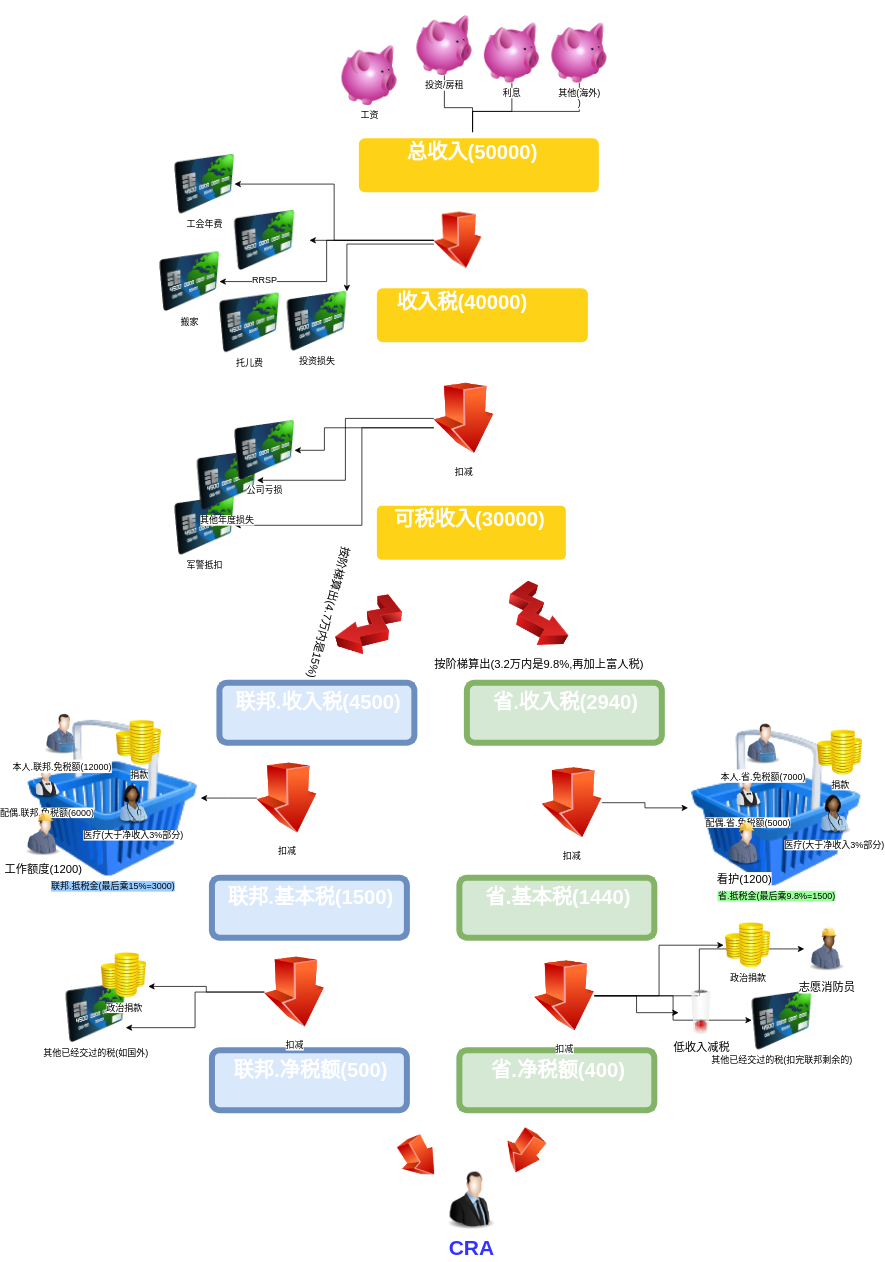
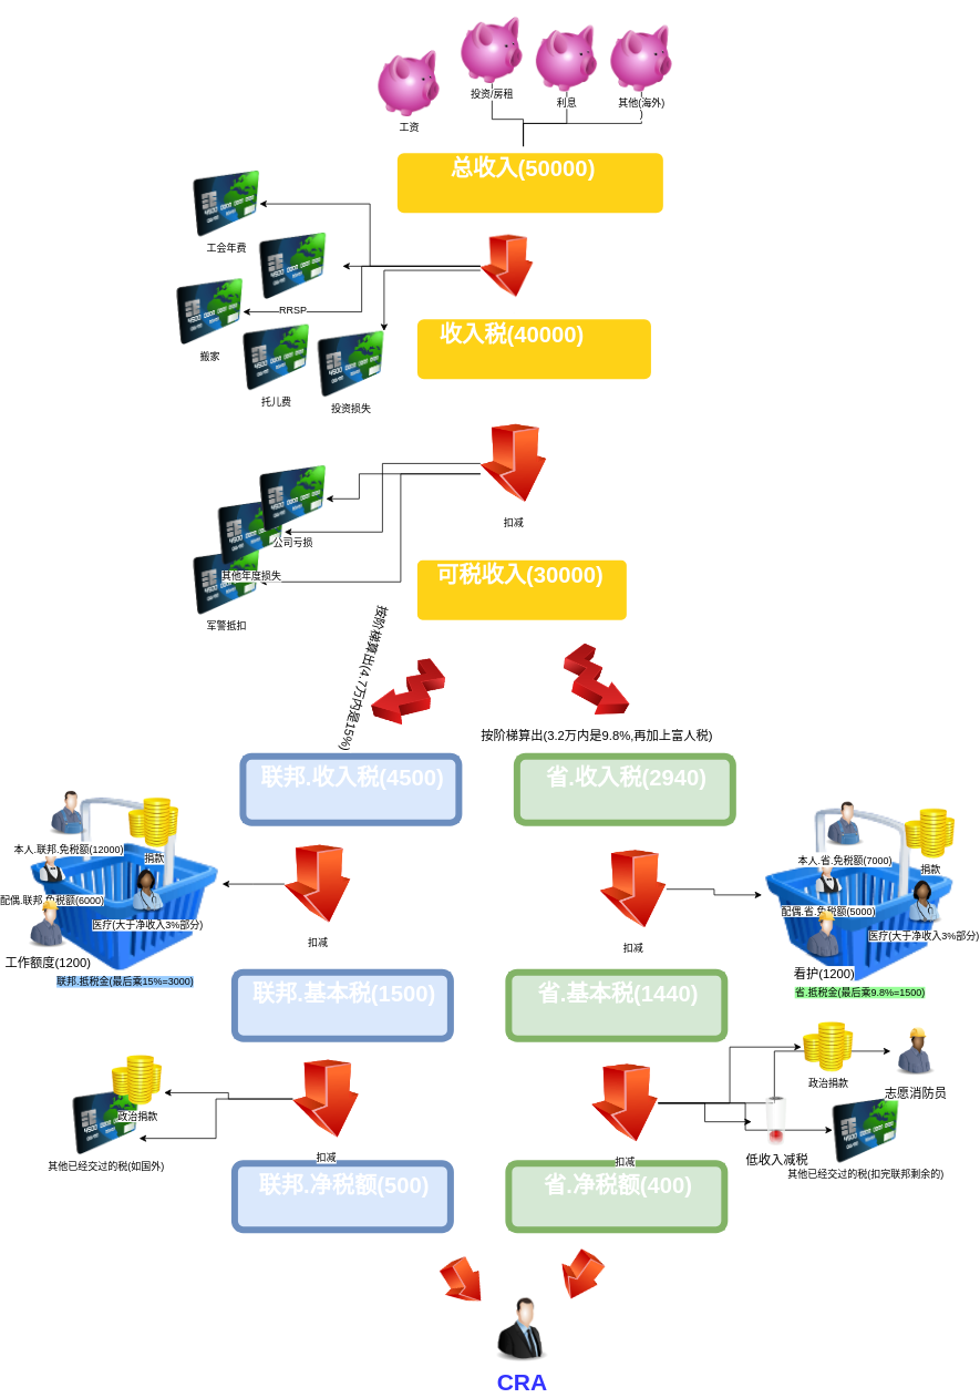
  <mxCell id="0" />
  <mxCell id="1" parent="0" />
  <mxCell id="2" value="" style="line;strokeWidth=2;html=1;rounded=0;shadow=0;fontSize=27;align=center;fillColor=none;strokeColor=#FFFFFF;" parent="1" vertex="1"><mxGeometry x="491" y="605" width="240" height="10" as="geometry" /></mxCell>
  <mxCell id="3" style="edgeStyle=orthogonalEdgeStyle;rounded=0;orthogonalLoop=1;jettySize=auto;html=1;" edge="1" parent="1" source="7" target="22"><mxGeometry relative="1" as="geometry" /></mxCell>
  <mxCell id="4" style="edgeStyle=orthogonalEdgeStyle;rounded=0;orthogonalLoop=1;jettySize=auto;html=1;" edge="1" parent="1" source="7" target="26"><mxGeometry relative="1" as="geometry" /></mxCell>
  <mxCell id="5" style="edgeStyle=orthogonalEdgeStyle;rounded=0;orthogonalLoop=1;jettySize=auto;html=1;" edge="1" parent="1" source="7" target="25"><mxGeometry relative="1" as="geometry" /></mxCell>
  <mxCell id="6" style="edgeStyle=orthogonalEdgeStyle;rounded=0;orthogonalLoop=1;jettySize=auto;html=1;" edge="1" parent="1" source="7" target="24"><mxGeometry relative="1" as="geometry"><Array as="points"><mxPoint x="455" y="325" /></Array></mxGeometry></mxCell>
  <mxCell id="7" value="扣减" style="image;html=1;labelBackgroundColor=#ffffff;image=img/lib/clip_art/finance/Arrow_Down_128x128.png" vertex="1" parent="1"><mxGeometry x="571" y="270" width="64" height="100" as="geometry" /></mxCell>
  <mxCell id="8" value="工资" style="image;html=1;labelBackgroundColor=#ffffff;image=img/lib/clip_art/finance/Piggy_Bank_128x128.png" vertex="1" parent="1"><mxGeometry x="445" y="60" width="80" height="80" as="geometry" /></mxCell>
  <mxCell id="9" value="" style="edgeStyle=orthogonalEdgeStyle;rounded=0;orthogonalLoop=1;jettySize=auto;html=1;" edge="1" parent="1" source="10" target="17"><mxGeometry relative="1" as="geometry" /></mxCell>
  <mxCell id="10" value="投资/房租" style="image;html=1;labelBackgroundColor=#ffffff;image=img/lib/clip_art/finance/Piggy_Bank_128x128.png" vertex="1" parent="1"><mxGeometry x="545" y="20" width="80" height="80" as="geometry" /></mxCell>
  <mxCell id="11" style="edgeStyle=orthogonalEdgeStyle;rounded=0;orthogonalLoop=1;jettySize=auto;html=1;" edge="1" parent="1" source="12" target="17"><mxGeometry relative="1" as="geometry" /></mxCell>
  <mxCell id="12" value="利息" style="image;html=1;labelBackgroundColor=#ffffff;image=img/lib/clip_art/finance/Piggy_Bank_128x128.png" vertex="1" parent="1"><mxGeometry x="635" y="30" width="80" height="80" as="geometry" /></mxCell>
  <mxCell id="13" style="edgeStyle=orthogonalEdgeStyle;rounded=0;orthogonalLoop=1;jettySize=auto;html=1;" edge="1" parent="1" source="14" target="17"><mxGeometry relative="1" as="geometry" /></mxCell>
  <mxCell id="14" value="其他(海外)&lt;br&gt;)" style="image;html=1;labelBackgroundColor=#ffffff;image=img/lib/clip_art/finance/Piggy_Bank_128x128.png" vertex="1" parent="1"><mxGeometry x="725" y="30" width="80" height="80" as="geometry" /></mxCell>
  <mxCell id="15" value="" style="group" vertex="1" connectable="0" parent="1"><mxGeometry x="455" y="180" width="340" height="80" as="geometry" /></mxCell>
  <mxCell id="16" value="" style="whiteSpace=wrap;html=1;rounded=1;shadow=0;strokeWidth=8;fontSize=20;align=center;fillColor=#FED217;strokeColor=#FFFFFF;" parent="15" vertex="1"><mxGeometry x="11.972" width="328.028" height="80" as="geometry" /></mxCell>
  <mxCell id="17" value="总收入(50000)" style="text;html=1;strokeColor=none;fillColor=none;align=center;verticalAlign=middle;whiteSpace=wrap;rounded=0;shadow=0;fontSize=27;fontColor=#FFFFFF;fontStyle=1" parent="15" vertex="1"><mxGeometry y="6.15" width="335.21" height="33.85" as="geometry" /></mxCell>
  <mxCell id="18" value="" style="group" vertex="1" connectable="0" parent="1"><mxGeometry x="461" y="380" width="300" height="80" as="geometry" /></mxCell>
  <mxCell id="19" value="" style="whiteSpace=wrap;html=1;rounded=1;shadow=0;strokeWidth=8;fontSize=20;align=center;fillColor=#FED217;strokeColor=#FFFFFF;" vertex="1" parent="18"><mxGeometry x="30.003" width="289.437" height="80" as="geometry" /></mxCell>
  <mxCell id="20" value="收入税(40000)" style="text;html=1;strokeColor=none;fillColor=none;align=center;verticalAlign=middle;whiteSpace=wrap;rounded=0;shadow=0;fontSize=27;fontColor=#FFFFFF;fontStyle=1" vertex="1" parent="18"><mxGeometry y="6.15" width="295.774" height="33.85" as="geometry" /></mxCell>
  <mxCell id="21" value="联邦.抵税金(最后乘15%=3000)" style="image;html=1;labelBackgroundColor=#99CCFF;image=img/lib/clip_art/finance/Shopping_Cart_128x128.png" vertex="1" parent="1"><mxGeometry x="25" y="960" width="235" height="207.5" as="geometry" /></mxCell>
  <mxCell id="22" value="RRSP" style="image;html=1;labelBackgroundColor=#ffffff;image=img/lib/clip_art/finance/Credit_Card_128x128.png" vertex="1" parent="1"><mxGeometry x="285" y="280" width="120" height="80" as="geometry" /></mxCell>
  <mxCell id="23" value="托儿费" style="image;html=1;labelBackgroundColor=#ffffff;image=img/lib/clip_art/finance/Credit_Card_128x128.png" vertex="1" parent="1"><mxGeometry x="285" y="390" width="80" height="80" as="geometry" /></mxCell>
- <mxCell id="24" value="投资损失" style="image;html=1;labelBackgroundColor=#ffffff;image=img/lib/clip_art/finance/Credit_Card_128x128.png" vertex="1" parent="1"><mxGeometry x="375" y="388" width="80" height="80" as="geometry" /></mxCell>
+ <mxCell id="24" value="投资损失" style="image;html=1;labelBackgroundColor=#ffffff;image=img/lib/clip_art/finance/Credit_Card_128x128.png" vertex="1" parent="1"><mxGeometry x="375" y="398" width="80" height="80" as="geometry" /></mxCell>
  <mxCell id="25" value="搬家" style="image;html=1;labelBackgroundColor=#ffffff;image=img/lib/clip_art/finance/Credit_Card_128x128.png" vertex="1" parent="1"><mxGeometry x="205" y="335" width="80" height="80" as="geometry" /></mxCell>
  <mxCell id="26" value="工会年费" style="image;html=1;labelBackgroundColor=#ffffff;image=img/lib/clip_art/finance/Credit_Card_128x128.png" vertex="1" parent="1"><mxGeometry x="225" y="205" width="80" height="80" as="geometry" /></mxCell>
  <mxCell id="27" value="" style="group" vertex="1" connectable="0" parent="1"><mxGeometry x="491" y="670" width="260" height="80" as="geometry" /></mxCell>
  <mxCell id="28" value="" style="whiteSpace=wrap;html=1;rounded=1;shadow=0;strokeWidth=8;fontSize=20;align=center;fillColor=#FED217;strokeColor=#FFFFFF;arcSize=13;" vertex="1" parent="27"><mxGeometry width="260" height="80" as="geometry" /></mxCell>
  <mxCell id="29" value="可税收入(30000)" style="text;html=1;strokeColor=none;fillColor=none;align=center;verticalAlign=middle;whiteSpace=wrap;rounded=0;shadow=0;fontSize=27;fontColor=#FFFFFF;fontStyle=1" vertex="1" parent="27"><mxGeometry y="6.15" width="256.337" height="33.85" as="geometry" /></mxCell>
  <mxCell id="30" style="edgeStyle=orthogonalEdgeStyle;rounded=0;orthogonalLoop=1;jettySize=auto;html=1;entryX=1;entryY=0.5;entryDx=0;entryDy=0;" edge="1" parent="1" source="33" target="36"><mxGeometry relative="1" as="geometry"><Array as="points"><mxPoint x="425" y="570" /><mxPoint x="425" y="600" /></Array></mxGeometry></mxCell>
  <mxCell id="31" style="edgeStyle=orthogonalEdgeStyle;rounded=0;orthogonalLoop=1;jettySize=auto;html=1;" edge="1" parent="1" source="33" target="35"><mxGeometry relative="1" as="geometry" /></mxCell>
  <mxCell id="32" style="edgeStyle=orthogonalEdgeStyle;rounded=0;orthogonalLoop=1;jettySize=auto;html=1;entryX=1;entryY=0.5;entryDx=0;entryDy=0;" edge="1" parent="1" source="33" target="34"><mxGeometry relative="1" as="geometry"><Array as="points"><mxPoint x="475" y="570" /><mxPoint x="475" y="700" /></Array></mxGeometry></mxCell>
  <mxCell id="33" value="扣减" style="image;html=1;labelBackgroundColor=#ffffff;image=img/lib/clip_art/finance/Arrow_Down_128x128.png" vertex="1" parent="1"><mxGeometry x="571" y="500" width="80" height="115" as="geometry" /></mxCell>
  <mxCell id="34" value="军警抵扣" style="image;html=1;labelBackgroundColor=#ffffff;image=img/lib/clip_art/finance/Credit_Card_128x128.png" vertex="1" parent="1"><mxGeometry x="225" y="660" width="80" height="80" as="geometry" /></mxCell>
  <mxCell id="35" value="其他年度损失" style="image;html=1;labelBackgroundColor=#ffffff;image=img/lib/clip_art/finance/Credit_Card_128x128.png" vertex="1" parent="1"><mxGeometry x="255" y="600" width="80" height="80" as="geometry" /></mxCell>
  <mxCell id="36" value="公司亏损" style="image;html=1;labelBackgroundColor=#ffffff;image=img/lib/clip_art/finance/Credit_Card_128x128.png" vertex="1" parent="1"><mxGeometry x="305" y="560" width="80" height="80" as="geometry" /></mxCell>
  <mxCell id="37" value="" style="group;labelBackgroundColor=#CC399B;fillColor=#dae8fc;strokeColor=#6c8ebf;" vertex="1" connectable="0" parent="1"><mxGeometry x="285" y="910" width="260" height="80" as="geometry" /></mxCell>
  <mxCell id="38" value="" style="whiteSpace=wrap;html=1;rounded=1;shadow=0;strokeWidth=8;fontSize=20;align=center;fillColor=#dae8fc;strokeColor=#6c8ebf;arcSize=13;labelBackgroundColor=#FF66FF;" vertex="1" parent="37"><mxGeometry width="260" height="80" as="geometry" /></mxCell>
  <mxCell id="39" value="联邦.收入税(4500)" style="text;html=1;strokeColor=none;fillColor=none;align=center;verticalAlign=middle;whiteSpace=wrap;rounded=0;shadow=0;fontSize=27;fontColor=#FFFFFF;fontStyle=1" vertex="1" parent="37"><mxGeometry x="3.66" y="10" width="256.337" height="33.85" as="geometry" /></mxCell>
  <mxCell id="40" value="配偶.联邦.免税额(6000)" style="image;html=1;labelBackgroundColor=#ffffff;image=img/lib/clip_art/people/Waiter_Woman_128x128.png" vertex="1" parent="1"><mxGeometry x="30" y="1010" width="50" height="60" as="geometry" /></mxCell>
  <mxCell id="41" value="医疗(大于净收入3%部分)" style="image;html=1;labelBackgroundColor=#ffffff;image=img/lib/clip_art/people/Nurse_Woman_Black_128x128.png" vertex="1" parent="1"><mxGeometry x="140" y="1040" width="60" height="60" as="geometry" /></mxCell>
  <mxCell id="42" value="捐款" style="image;html=1;labelBackgroundColor=#ffffff;image=img/lib/clip_art/finance/Coins_128x128.png" vertex="1" parent="1"><mxGeometry x="145" y="960" width="65" height="60" as="geometry" /></mxCell>
  <mxCell id="43" value="按阶梯算出(4.7万内是15%)" style="image;html=1;labelBackgroundColor=#ffffff;image=img/lib/clip_art/finance/Stock_Down_128x128.png;rotation=105;fontSize=15;" vertex="1" parent="1"><mxGeometry x="432" y="790" width="106" height="80.03" as="geometry" /></mxCell>
  <mxCell id="44" style="edgeStyle=orthogonalEdgeStyle;rounded=0;orthogonalLoop=1;jettySize=auto;html=1;fontSize=15;" edge="1" parent="1" source="45" target="21"><mxGeometry relative="1" as="geometry" /></mxCell>
  <mxCell id="45" value="扣减" style="image;html=1;labelBackgroundColor=#ffffff;image=img/lib/clip_art/finance/Arrow_Down_128x128.png" vertex="1" parent="1"><mxGeometry x="335" y="1006.25" width="80" height="115" as="geometry" /></mxCell>
  <mxCell id="46" value="" style="group;labelBackgroundColor=#CC399B;fillColor=#dae8fc;strokeColor=#6c8ebf;" vertex="1" connectable="0" parent="1"><mxGeometry x="275" y="1170" width="260" height="80" as="geometry" /></mxCell>
  <mxCell id="47" value="" style="whiteSpace=wrap;html=1;rounded=1;shadow=0;strokeWidth=8;fontSize=20;align=center;fillColor=#dae8fc;strokeColor=#6c8ebf;arcSize=13;labelBackgroundColor=#FF66FF;" vertex="1" parent="46"><mxGeometry width="260" height="80" as="geometry" /></mxCell>
  <mxCell id="48" value="联邦.基本税(1500)" style="text;html=1;strokeColor=none;fillColor=none;align=center;verticalAlign=middle;whiteSpace=wrap;rounded=0;shadow=0;fontSize=27;fontColor=#FFFFFF;fontStyle=1" vertex="1" parent="46"><mxGeometry x="3.66" y="10" width="256.337" height="33.85" as="geometry" /></mxCell>
  <mxCell id="49" value="" style="group;labelBackgroundColor=#CC399B;" vertex="1" connectable="0" parent="1"><mxGeometry x="275" y="1400" width="260" height="80" as="geometry" /></mxCell>
  <mxCell id="50" value="" style="whiteSpace=wrap;html=1;rounded=1;shadow=0;strokeWidth=8;fontSize=20;align=center;fillColor=#dae8fc;strokeColor=#6c8ebf;arcSize=13;labelBackgroundColor=#FF66FF;" vertex="1" parent="49"><mxGeometry width="260" height="80" as="geometry" /></mxCell>
  <mxCell id="51" value="联邦.净税额(500)" style="text;html=1;strokeColor=none;fillColor=none;align=center;verticalAlign=middle;whiteSpace=wrap;rounded=0;shadow=0;fontSize=27;fontColor=#FFFFFF;fontStyle=1" vertex="1" parent="49"><mxGeometry x="3.66" y="10" width="256.337" height="33.85" as="geometry" /></mxCell>
  <mxCell id="52" style="edgeStyle=orthogonalEdgeStyle;rounded=0;orthogonalLoop=1;jettySize=auto;html=1;entryX=1;entryY=0.75;entryDx=0;entryDy=0;fontSize=15;" edge="1" parent="1" source="54" target="56"><mxGeometry relative="1" as="geometry" /></mxCell>
  <mxCell id="53" style="edgeStyle=orthogonalEdgeStyle;rounded=0;orthogonalLoop=1;jettySize=auto;html=1;entryX=1;entryY=0.75;entryDx=0;entryDy=0;fontSize=15;" edge="1" parent="1" source="54" target="55"><mxGeometry relative="1" as="geometry" /></mxCell>
  <mxCell id="54" value="扣减" style="image;html=1;labelBackgroundColor=#ffffff;image=img/lib/clip_art/finance/Arrow_Down_128x128.png" vertex="1" parent="1"><mxGeometry x="345" y="1265" width="80" height="115" as="geometry" /></mxCell>
  <mxCell id="55" value="其他已经交过的税(如国外)" style="image;html=1;labelBackgroundColor=#ffffff;image=img/lib/clip_art/finance/Credit_Card_128x128.png" vertex="1" parent="1"><mxGeometry x="80" y="1310" width="80" height="80" as="geometry" /></mxCell>
  <mxCell id="56" value="政治捐款" style="image;html=1;labelBackgroundColor=#ffffff;image=img/lib/clip_art/finance/Coins_128x128.png" vertex="1" parent="1"><mxGeometry x="125" y="1270" width="65" height="60" as="geometry" /></mxCell>
  <mxCell id="57" value="工作额度(1200)" style="image;html=1;labelBackgroundColor=#ffffff;image=img/lib/clip_art/people/Construction_Worker_Man_128x128.png;fontSize=15;" vertex="1" parent="1"><mxGeometry x="20" y="1080" width="60" height="63" as="geometry" /></mxCell>
  <mxCell id="58" value="&lt;font color=&quot;#3333ff&quot; style=&quot;font-size: 28px;&quot;&gt;&lt;b style=&quot;font-size: 28px;&quot;&gt;CRA&lt;/b&gt;&lt;/font&gt;" style="image;html=1;labelBackgroundColor=#ffffff;image=img/lib/clip_art/people/Suit_Man_128x128.png;fillColor=#7EA6E0;fontSize=28;fontColor=#00FF80;" vertex="1" parent="1"><mxGeometry x="581" y="1560" width="80" height="80" as="geometry" /></mxCell>
  <mxCell id="59" value="&lt;span style=&quot;color: rgb(0 , 0 , 0) ; font-size: 12px&quot;&gt;本人.联邦.免税额(12000)&lt;/span&gt;" style="image;html=1;labelBackgroundColor=#ffffff;image=img/lib/clip_art/people/Farmer_Man_128x128.png;fillColor=#7EA6E0;fontSize=15;fontColor=#00FF80;" vertex="1" parent="1"><mxGeometry x="45" y="946.25" width="60" height="60" as="geometry" /></mxCell>
  <mxCell id="60" value="" style="image;html=1;labelBackgroundColor=#ffffff;image=img/lib/clip_art/finance/Arrow_Down_128x128.png;fillColor=#7EA6E0;fontSize=15;fontColor=#00FF80;rotation=-30;" vertex="1" parent="1"><mxGeometry x="525" y="1510" width="50" height="70" as="geometry" /></mxCell>
  <mxCell id="61" value="" style="group;labelBackgroundColor=#CC399B;fillColor=#d5e8d4;strokeColor=#82b366;" vertex="1" connectable="0" parent="1"><mxGeometry x="615" y="910" width="260" height="80" as="geometry" /></mxCell>
  <mxCell id="62" value="" style="whiteSpace=wrap;html=1;rounded=1;shadow=0;strokeWidth=8;fontSize=20;align=center;fillColor=#d5e8d4;strokeColor=#82b366;arcSize=13;labelBackgroundColor=#FF66FF;" vertex="1" parent="61"><mxGeometry width="260" height="80" as="geometry" /></mxCell>
  <mxCell id="63" value="省.收入税(2940)" style="text;html=1;strokeColor=none;fillColor=none;align=center;verticalAlign=middle;whiteSpace=wrap;rounded=0;shadow=0;fontSize=27;fontColor=#FFFFFF;fontStyle=1" vertex="1" parent="61"><mxGeometry x="3.66" y="10" width="256.337" height="33.85" as="geometry" /></mxCell>
  <mxCell id="64" style="edgeStyle=orthogonalEdgeStyle;rounded=0;orthogonalLoop=1;jettySize=auto;html=1;fontSize=15;fontColor=#00FF80;" edge="1" parent="1" source="65" target="79"><mxGeometry relative="1" as="geometry" /></mxCell>
  <mxCell id="65" value="扣减" style="image;html=1;labelBackgroundColor=#ffffff;image=img/lib/clip_art/finance/Arrow_Down_128x128.png" vertex="1" parent="1"><mxGeometry x="715" y="1012.5" width="80" height="115" as="geometry" /></mxCell>
  <mxCell id="66" value="" style="group;labelBackgroundColor=#CC399B;fillColor=#d5e8d4;strokeColor=#82b366;" vertex="1" connectable="0" parent="1"><mxGeometry x="605" y="1170" width="260" height="80" as="geometry" /></mxCell>
  <mxCell id="67" value="" style="whiteSpace=wrap;html=1;rounded=1;shadow=0;strokeWidth=8;fontSize=20;align=center;fillColor=#d5e8d4;strokeColor=#82b366;arcSize=13;labelBackgroundColor=#FF66FF;" vertex="1" parent="66"><mxGeometry width="260" height="80" as="geometry" /></mxCell>
  <mxCell id="68" value="省.基本税(1440)" style="text;html=1;strokeColor=none;fillColor=none;align=center;verticalAlign=middle;whiteSpace=wrap;rounded=0;shadow=0;fontSize=27;fontColor=#FFFFFF;fontStyle=1" vertex="1" parent="66"><mxGeometry x="3.66" y="10" width="256.337" height="33.85" as="geometry" /></mxCell>
  <mxCell id="69" value="" style="group;labelBackgroundColor=#CC399B;fillColor=#d5e8d4;strokeColor=#82b366;" vertex="1" connectable="0" parent="1"><mxGeometry x="605" y="1400" width="260" height="80" as="geometry" /></mxCell>
  <mxCell id="70" value="" style="whiteSpace=wrap;html=1;rounded=1;shadow=0;strokeWidth=8;fontSize=20;align=center;fillColor=#d5e8d4;strokeColor=#82b366;arcSize=13;labelBackgroundColor=#FF66FF;" vertex="1" parent="69"><mxGeometry width="260" height="80" as="geometry" /></mxCell>
  <mxCell id="71" value="省.净税额(400)" style="text;html=1;strokeColor=none;fillColor=none;align=center;verticalAlign=middle;whiteSpace=wrap;rounded=0;shadow=0;fontSize=27;fontColor=#FFFFFF;fontStyle=1" vertex="1" parent="69"><mxGeometry x="3.66" y="10" width="256.337" height="33.85" as="geometry" /></mxCell>
  <mxCell id="72" style="edgeStyle=orthogonalEdgeStyle;rounded=0;orthogonalLoop=1;jettySize=auto;html=1;fontSize=15;fontColor=#00FF80;" edge="1" parent="1" source="76" target="86"><mxGeometry relative="1" as="geometry" /></mxCell>
  <mxCell id="73" style="edgeStyle=orthogonalEdgeStyle;rounded=0;orthogonalLoop=1;jettySize=auto;html=1;fontSize=15;fontColor=#00FF80;" edge="1" parent="1" source="76" target="85"><mxGeometry relative="1" as="geometry" /></mxCell>
  <mxCell id="74" style="edgeStyle=orthogonalEdgeStyle;rounded=0;orthogonalLoop=1;jettySize=auto;html=1;fontSize=15;fontColor=#000000;" edge="1" parent="1" source="76" target="87"><mxGeometry relative="1" as="geometry" /></mxCell>
  <mxCell id="75" style="edgeStyle=orthogonalEdgeStyle;rounded=0;orthogonalLoop=1;jettySize=auto;html=1;fontSize=15;fontColor=#000000;" edge="1" parent="1" source="76" target="88"><mxGeometry relative="1" as="geometry" /></mxCell>
  <mxCell id="76" value="扣减" style="image;html=1;labelBackgroundColor=#ffffff;image=img/lib/clip_art/finance/Arrow_Down_128x128.png" vertex="1" parent="1"><mxGeometry x="705" y="1270" width="80" height="115" as="geometry" /></mxCell>
  <mxCell id="77" value="" style="image;html=1;labelBackgroundColor=#ffffff;image=img/lib/clip_art/finance/Arrow_Down_128x128.png;fillColor=#7EA6E0;fontSize=15;fontColor=#00FF80;rotation=36;" vertex="1" parent="1"><mxGeometry x="665" y="1500" width="50" height="70" as="geometry" /></mxCell>
  <mxCell id="78" value="按阶梯算出(3.2万内是9.8%,再加上富人税)" style="image;html=1;labelBackgroundColor=#ffffff;image=img/lib/clip_art/finance/Stock_Down_128x128.png;rotation=0;fontSize=15;direction=north;flipV=1;" vertex="1" parent="1"><mxGeometry x="670.975" y="764.035" width="80.03" height="106" as="geometry" /></mxCell>
  <mxCell id="79" value="省.抵税金(最后乘9.8%=1500)" style="image;html=1;labelBackgroundColor=#99FF99;image=img/lib/clip_art/finance/Shopping_Cart_128x128.png" vertex="1" parent="1"><mxGeometry x="910" y="973.13" width="235" height="207.5" as="geometry" /></mxCell>
  <mxCell id="80" value="配偶.省.免税额(5000)" style="image;html=1;labelBackgroundColor=#ffffff;image=img/lib/clip_art/people/Waiter_Woman_128x128.png" vertex="1" parent="1"><mxGeometry x="965" y="1023.13" width="50" height="60" as="geometry" /></mxCell>
  <mxCell id="81" value="医疗(大于净收入3%部分)" style="image;html=1;labelBackgroundColor=#ffffff;image=img/lib/clip_art/people/Nurse_Woman_Black_128x128.png" vertex="1" parent="1"><mxGeometry x="1075" y="1053.13" width="60" height="60" as="geometry" /></mxCell>
  <mxCell id="82" value="捐款" style="image;html=1;labelBackgroundColor=#ffffff;image=img/lib/clip_art/finance/Coins_128x128.png" vertex="1" parent="1"><mxGeometry x="1080" y="973.13" width="65" height="60" as="geometry" /></mxCell>
  <mxCell id="83" value="看护(1200)" style="image;html=1;labelBackgroundColor=#ffffff;image=img/lib/clip_art/people/Construction_Worker_Man_128x128.png;fontSize=15;" vertex="1" parent="1"><mxGeometry x="955" y="1093.13" width="60" height="63" as="geometry" /></mxCell>
  <mxCell id="84" value="&lt;span style=&quot;color: rgb(0 , 0 , 0) ; font-size: 12px&quot;&gt;本人.省.免税额(7000)&lt;/span&gt;" style="image;html=1;labelBackgroundColor=#ffffff;image=img/lib/clip_art/people/Farmer_Man_128x128.png;fillColor=#7EA6E0;fontSize=15;fontColor=#00FF80;" vertex="1" parent="1"><mxGeometry x="980" y="959.38" width="60" height="60" as="geometry" /></mxCell>
  <mxCell id="85" value="其他已经交过的税(扣完联邦剩余的)" style="image;html=1;labelBackgroundColor=#ffffff;image=img/lib/clip_art/finance/Credit_Card_128x128.png" vertex="1" parent="1"><mxGeometry x="995" y="1320" width="80" height="80" as="geometry" /></mxCell>
  <mxCell id="86" value="政治捐款" style="image;html=1;labelBackgroundColor=#ffffff;image=img/lib/clip_art/finance/Coins_128x128.png" vertex="1" parent="1"><mxGeometry x="957.5" y="1230" width="65" height="60" as="geometry" /></mxCell>
  <mxCell id="87" value="志愿消防员" style="image;html=1;labelBackgroundColor=#ffffff;image=img/lib/clip_art/people/Construction_Worker_Man_Black_128x128.png;fillColor=#7EA6E0;fontSize=15;fontColor=#000000;" vertex="1" parent="1"><mxGeometry x="1065" y="1230" width="60" height="70" as="geometry" /></mxCell>
  <mxCell id="88" value="低收入减税" style="image;html=1;labelBackgroundColor=#ffffff;image=img/lib/clip_art/general/Battery_0_128x128.png;fillColor=#7EA6E0;fontSize=15;fontColor=#000000;" vertex="1" parent="1"><mxGeometry x="897.5" y="1320" width="60" height="60" as="geometry" /></mxCell>
